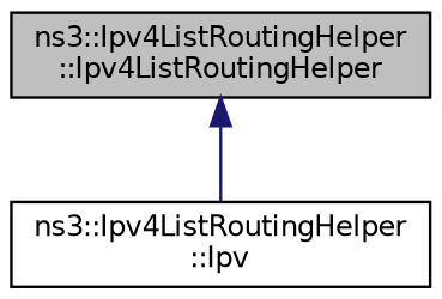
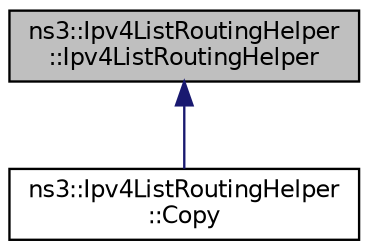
  digraph {
    rankdir=TB
    node [color=black fontname=Helvetica fontsize=10 shape=record style=filled]
    n1 [fillcolor=grey75 fontcolor=black height=0.2 label="ns3::Ipv4ListRoutingHelper\l::Ipv4ListRoutingHelper" width=0.4]
-   n2 [fillcolor=white height=0.2 label="ns3::Ipv4ListRoutingHelper\l::Ipv" width=0.4]
+   n2 [fillcolor=white height=0.2 label="ns3::Ipv4ListRoutingHelper\l::Copy" width=0.4]
    n1 -> n2 [color=midnightblue dir=back fontname=Helvetica fontsize=10 labelfontname=Helvetica labelfontsize=10 style=solid]
  }
